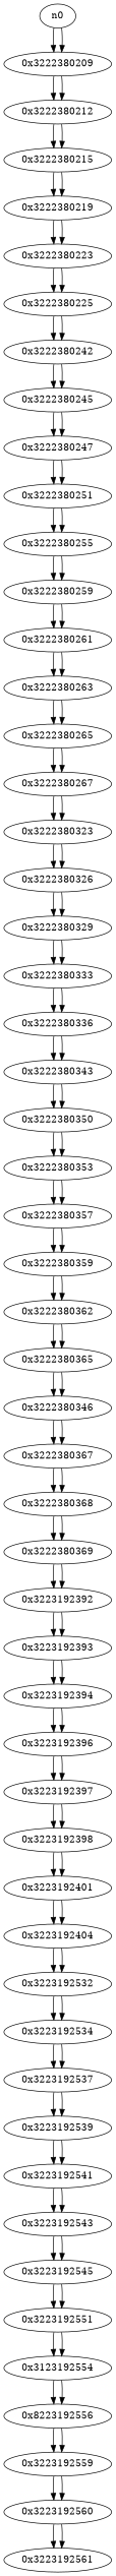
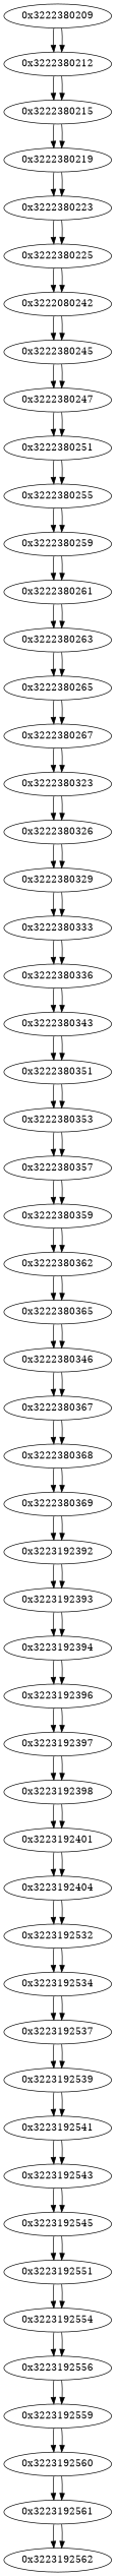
  digraph {
    n1 [label="0x3222380209"]
    n2 [label="0x3222380212"]
    n3 [label="0x3222380215"]
    n4 [label="0x3222380219"]
    n5 [label="0x3222380223"]
    n6 [label="0x3222380225"]
-   n7 [label="0x3222380242"]
+   n7 [label="0x3222080242"]
    n8 [label="0x3222380245"]
-   n0
    n9 [label="0x3222380247"]
    n10 [label="0x3222380251"]
    n11 [label="0x3222380255"]
    n12 [label="0x3222380259"]
    n13 [label="0x3222380261"]
    n14 [label="0x3222380263"]
    n15 [label="0x3222380265"]
    n16 [label="0x3222380267"]
    n17 [label="0x3222380323"]
    n18 [label="0x3222380326"]
    n19 [label="0x3222380329"]
    n20 [label="0x3222380333"]
    n21 [label="0x3222380336"]
    n22 [label="0x3222380343"]
-   n23 [label="0x3222380350"]
+   n23 [label="0x3222380351"]
    n24 [label="0x3222380353"]
    n25 [label="0x3222380357"]
    n26 [label="0x3222380359"]
    n27 [label="0x3222380362"]
    n28 [label="0x3222380365"]
    n29 [label="0x3222380346"]
    n30 [label="0x3222380367"]
    n31 [label="0x3222380368"]
    n32 [label="0x3222380369"]
    n33 [label="0x3223192392"]
    n34 [label="0x3223192393"]
    n35 [label="0x3223192394"]
    n36 [label="0x3223192396"]
    n37 [label="0x3223192397"]
    n38 [label="0x3223192398"]
    n39 [label="0x3223192401"]
    n40 [label="0x3223192404"]
    n41 [label="0x3223192532"]
    n42 [label="0x3223192534"]
    n43 [label="0x3223192537"]
    n44 [label="0x3223192539"]
    n45 [label="0x3223192541"]
    n46 [label="0x3223192543"]
    n47 [label="0x3223192545"]
    n48 [label="0x3223192551"]
-   n49 [label="0x3123192554"]
-   n50 [label="0x8223192556"]
+   n49 [label="0x3223192554"]
+   n50 [label="0x3223192556"]
    n51 [label="0x3223192559"]
    n52 [label="0x3223192560"]
    n53 [label="0x3223192561"]
+   n54 [label="0x3223192562"]
    n1 -> n2
    n1 -> n2
    n2 -> n3
    n2 -> n3
    n3 -> n4
    n3 -> n4
    n4 -> n5
    n4 -> n5
    n5 -> n6
    n5 -> n6
    n6 -> n7
    n6 -> n7
    n7 -> n8
    n7 -> n8
    n8 -> n9
    n8 -> n9
-   n0 -> n1
-   n0 -> n1
    n9 -> n10
    n9 -> n10
    n10 -> n11
    n10 -> n11
    n11 -> n12
    n11 -> n12
    n12 -> n13
    n12 -> n13
    n13 -> n14
    n13 -> n14
    n14 -> n15
    n14 -> n15
    n15 -> n16
    n15 -> n16
    n16 -> n17
    n16 -> n17
    n17 -> n18
    n17 -> n18
    n18 -> n19
    n18 -> n19
    n19 -> n20
    n19 -> n20
    n20 -> n21
    n20 -> n21
    n21 -> n22
    n21 -> n22
    n22 -> n23
    n22 -> n23
    n23 -> n24
    n23 -> n24
    n24 -> n25
    n24 -> n25
    n25 -> n26
    n25 -> n26
    n26 -> n27
    n26 -> n27
    n27 -> n28
    n27 -> n28
    n28 -> n29
    n28 -> n29
    n29 -> n30
    n29 -> n30
    n30 -> n31
    n30 -> n31
    n31 -> n32
    n31 -> n32
    n32 -> n33
    n32 -> n33
    n33 -> n34
    n33 -> n34
    n34 -> n35
    n34 -> n35
    n35 -> n36
    n35 -> n36
    n36 -> n37
    n36 -> n37
    n37 -> n38
    n37 -> n38
    n38 -> n39
    n38 -> n39
    n39 -> n40
    n39 -> n40
    n40 -> n41
    n40 -> n41
    n41 -> n42
    n41 -> n42
    n42 -> n43
    n42 -> n43
    n43 -> n44
    n43 -> n44
    n44 -> n45
    n44 -> n45
    n45 -> n46
    n45 -> n46
    n46 -> n47
    n46 -> n47
    n47 -> n48
    n47 -> n48
    n48 -> n49
    n48 -> n49
    n49 -> n50
    n49 -> n50
    n50 -> n51
    n50 -> n51
    n51 -> n52
    n51 -> n52
    n52 -> n53
    n52 -> n53
+   n53 -> n54
+   n53 -> n54
  }
